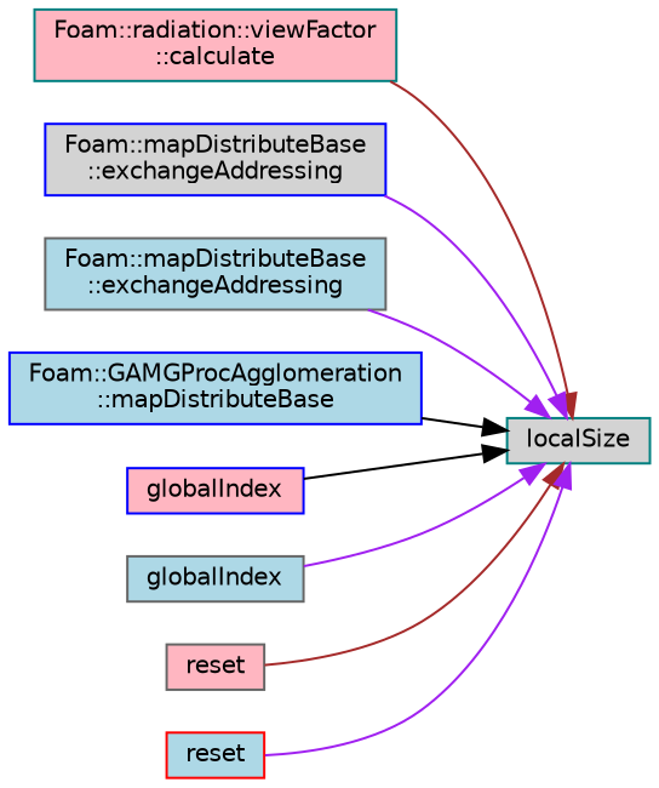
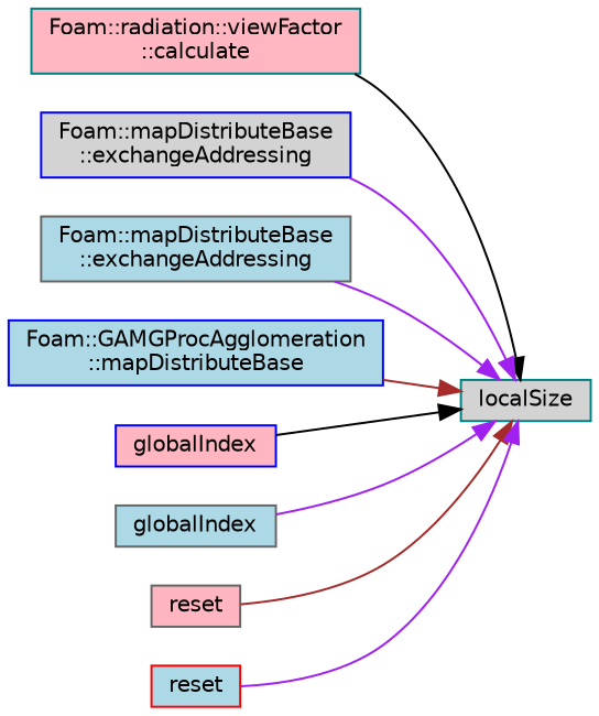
  digraph {
    rankdir=RL
    node [color=blue fillcolor=lightblue fontname=Helvetica fontsize=10 shape=box style=filled]
    edge [color=purple dir=back fontname=Helvetica fontsize=10 labelfontname=Helvetica labelfontsize=10 style=solid]
    n1 [color=teal fillcolor=lightgrey fontcolor=black height=0.2 label=localSize width=0.4]
    n2 [color=teal fillcolor=lightpink height=0.2 label="Foam::radiation::viewFactor\l::calculate" width=0.4]
    n3 [fillcolor=lightgrey height=0.2 label="Foam::mapDistributeBase\l::exchangeAddressing" width=0.4]
    n4 [color=gray40 height=0.2 label="Foam::mapDistributeBase\l::exchangeAddressing" width=0.4]
    n5 [height=0.2 label="Foam::GAMGProcAgglomeration\l::mapDistributeBase" width=0.4]
    n6 [fillcolor=lightpink height=0.2 label=globalIndex width=0.4]
    n7 [color=gray40 height=0.2 label=globalIndex width=0.4]
    n8 [color=gray40 fillcolor=lightpink height=0.2 label=reset width=0.4]
    n9 [color=red height=0.2 label=reset width=0.4]
-   n1 -> n2 [color=brown]
+   n1 -> n2 [color=black]
    n1 -> n3
    n1 -> n4
-   n1 -> n5 [color=black]
+   n1 -> n5 [color=brown]
    n1 -> n6 [color=black]
    n1 -> n7
    n1 -> n8 [color=brown]
    n1 -> n9
  }
